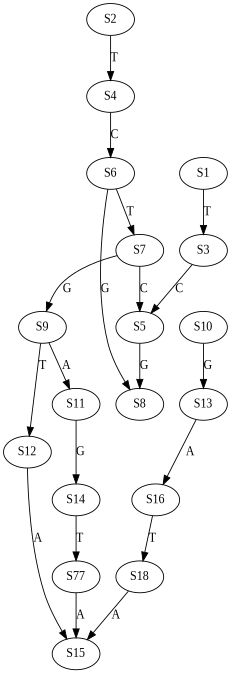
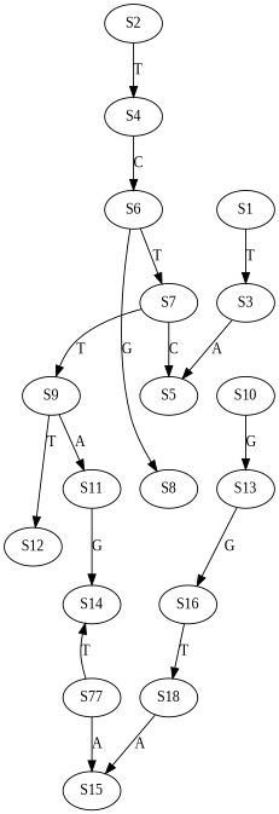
  strict digraph {
    fontname="Liberation Serif"
    node [fontname="Liberation Serif"]
    edge [fontname="Liberation Serif"]
    S1
    S3
    S2
    S4
    S5
    S6
    S8
    S7
    S9
    S11
    S12
    S10
    S13
    S14
    S15
    S16
    n17 [label=S77]
    S18
    S1 -> S3 [label=T]
-   S3 -> S5 [label=C]
+   S3 -> S5 [label=A]
    S2 -> S4 [label=T]
    S4 -> S6 [label=C]
-   S5 -> S8 [label=G]
    S6 -> S8 [label=G]
    S6 -> S7 [label=T]
    S7 -> S5 [label=C]
-   S7 -> S9 [label=G]
+   S7 -> S9 [label=T]
    S9 -> S11 [label=A]
    S9 -> S12 [label=T]
    S11 -> S14 [label=G]
-   S12 -> S15 [label=A]
    S10 -> S13 [label=G]
-   S13 -> S16 [label=A]
-   S14 -> n17 [label=T]
+   S13 -> S16 [label=G]
+   n17 -> S14 [label=T]
    S16 -> S18 [label=T]
    n17 -> S15 [label=A]
    S18 -> S15 [label=A]
  }
